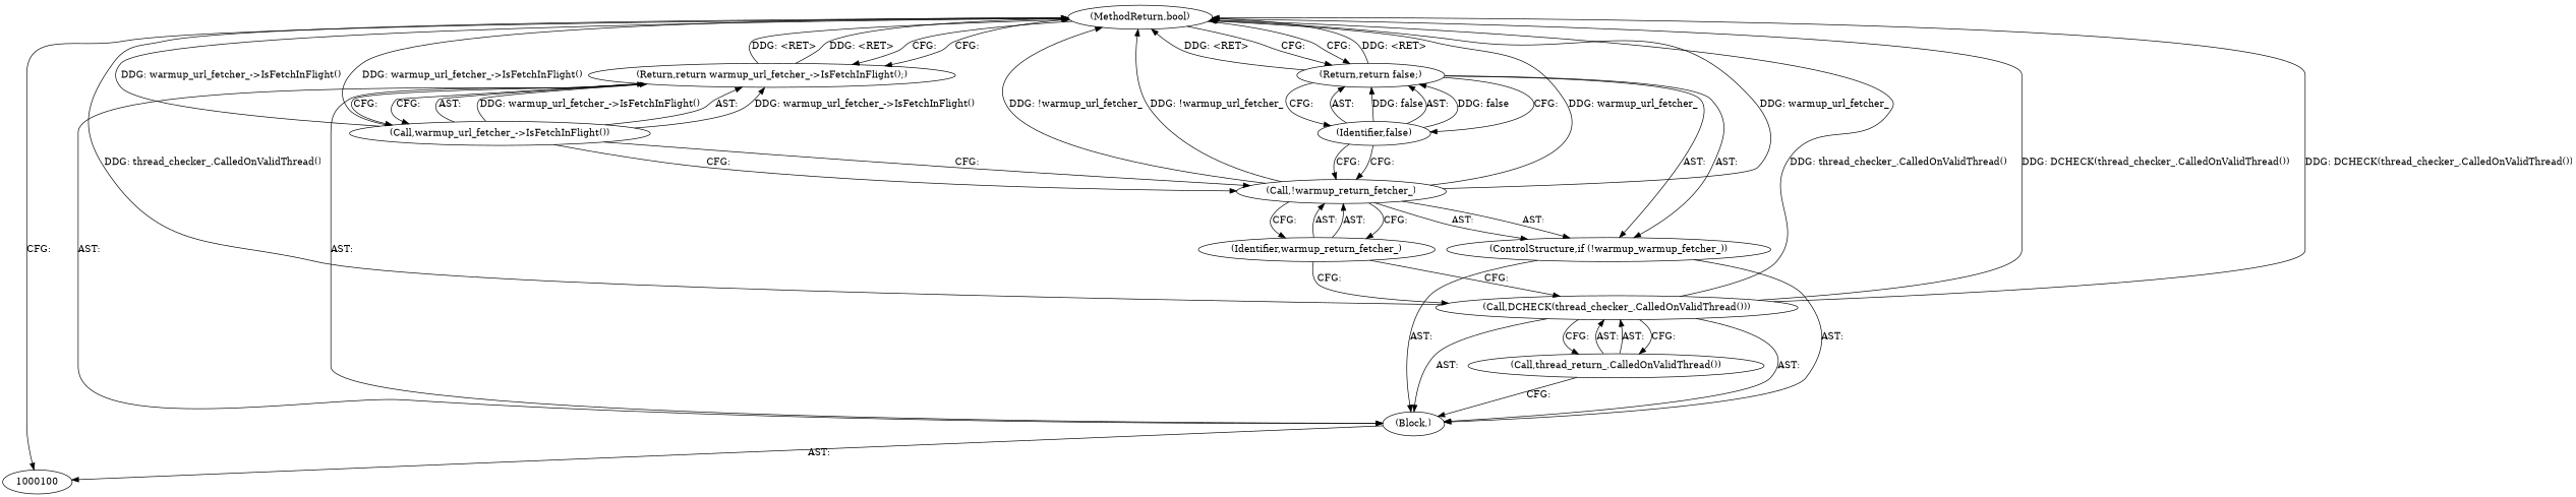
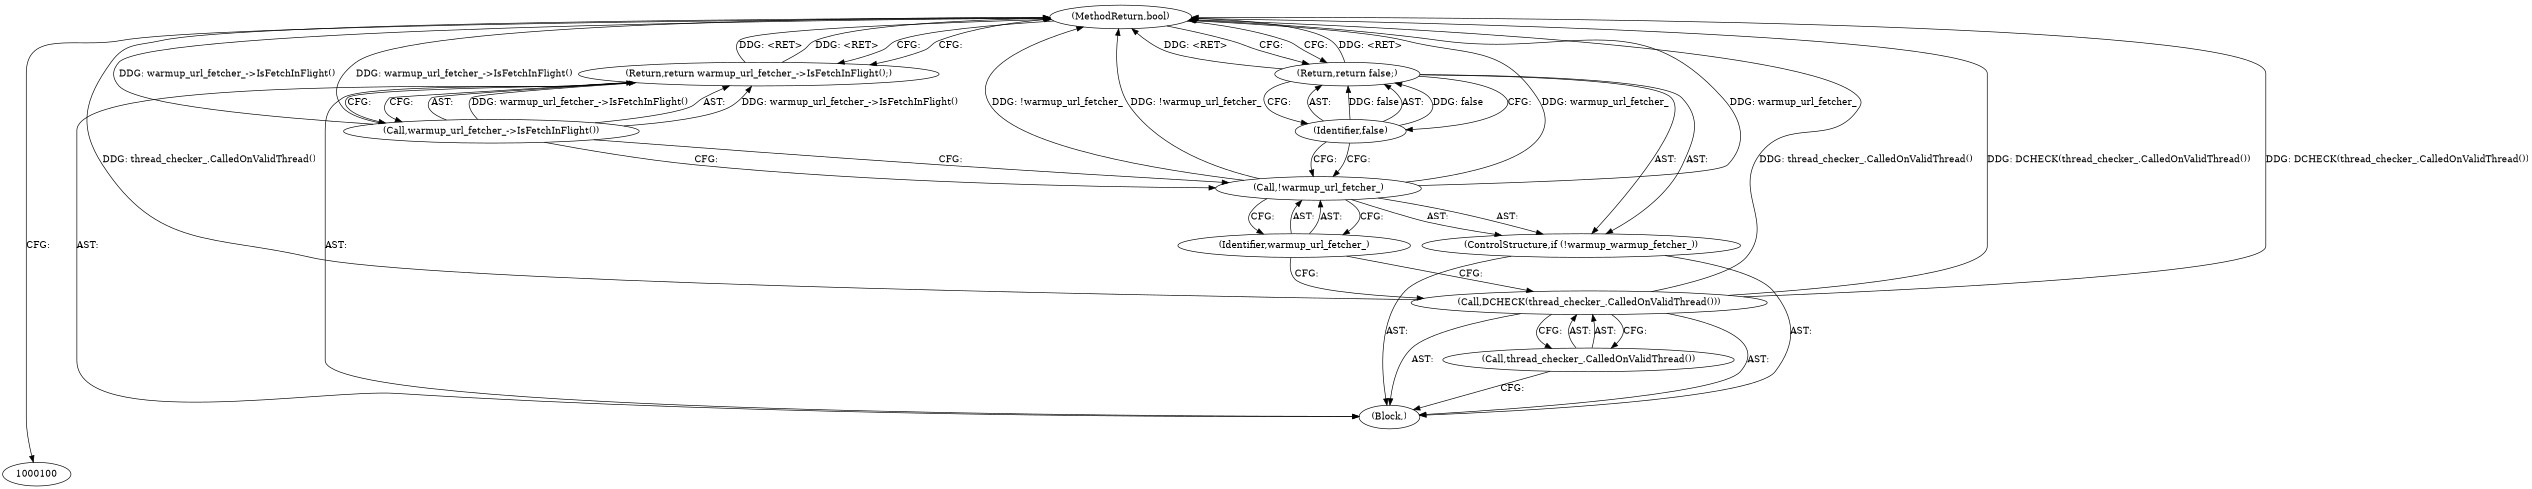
  digraph {
    n1 [label="(MethodReturn,bool)"]
    n2 [label="(Return,return false;)"]
    n3 [label="(Return,return warmup_url_fetcher_->IsFetchInFlight();)"]
    1000100
    n5 [label="(ControlStructure,if (!warmup_warmup_fetcher_))"]
    n6 [label="(Identifier,false)"]
    n7 [label="(Block,)"]
    n8 [label="(Call,warmup_url_fetcher_->IsFetchInFlight())"]
-   n9 [label="(Call,thread_return_.CalledOnValidThread())"]
+   n9 [label="(Call,thread_checker_.CalledOnValidThread())"]
    n10 [label="(Call,DCHECK(thread_checker_.CalledOnValidThread()))"]
-   n11 [label="(Call,!warmup_return_fetcher_)"]
-   n12 [label="(Identifier,warmup_return_fetcher_)"]
+   n11 [label="(Call,!warmup_url_fetcher_)"]
+   n12 [label="(Identifier,warmup_url_fetcher_)"]
    n1 -> n2 [label="CFG: "]
    n1 -> n2 [label="CFG: "]
    n1 -> n3 [label="CFG: "]
    n1 -> n3 [label="CFG: "]
    n1 -> 1000100 [label="CFG: "]
    n2 -> n1 [label="DDG: <RET>"]
    n2 -> n1 [label="DDG: <RET>"]
    n2 -> n5 [label="AST: "]
    n2 -> n5 [label="AST: "]
    n2 -> n6 [label="CFG: "]
    n2 -> n6 [label="CFG: "]
    n3 -> n1 [label="DDG: <RET>"]
    n3 -> n1 [label="DDG: <RET>"]
    n3 -> n7 [label="AST: "]
    n3 -> n7 [label="AST: "]
    n3 -> n8 [label="CFG: "]
    n3 -> n8 [label="CFG: "]
    n5 -> n7 [label="AST: "]
    n5 -> n7 [label="AST: "]
    n6 -> n2 [label="AST: "]
    n6 -> n2 [label="DDG: false"]
    n6 -> n2 [label="AST: "]
    n6 -> n2 [label="DDG: false"]
    n6 -> n11 [label="CFG: "]
    n6 -> n11 [label="CFG: "]
-   n7 -> 1000100 [label="AST: "]
    n8 -> n1 [label="DDG: warmup_url_fetcher_->IsFetchInFlight()"]
    n8 -> n1 [label="DDG: warmup_url_fetcher_->IsFetchInFlight()"]
    n8 -> n3 [label="AST: "]
    n8 -> n3 [label="DDG: warmup_url_fetcher_->IsFetchInFlight()"]
    n8 -> n3 [label="AST: "]
    n8 -> n3 [label="DDG: warmup_url_fetcher_->IsFetchInFlight()"]
    n8 -> n11 [label="CFG: "]
    n8 -> n11 [label="CFG: "]
    n9 -> n7 [label="CFG: "]
    n9 -> n10 [label="AST: "]
    n9 -> n10 [label="AST: "]
    n10 -> n1 [label="DDG: thread_checker_.CalledOnValidThread()"]
    n10 -> n1 [label="DDG: DCHECK(thread_checker_.CalledOnValidThread())"]
    n10 -> n1 [label="DDG: thread_checker_.CalledOnValidThread()"]
    n10 -> n1 [label="DDG: DCHECK(thread_checker_.CalledOnValidThread())"]
    n10 -> n7 [label="AST: "]
    n10 -> n7 [label="AST: "]
    n10 -> n9 [label="CFG: "]
    n10 -> n9 [label="CFG: "]
    n11 -> n1 [label="DDG: !warmup_url_fetcher_"]
    n11 -> n1 [label="DDG: warmup_url_fetcher_"]
    n11 -> n1 [label="DDG: !warmup_url_fetcher_"]
    n11 -> n1 [label="DDG: warmup_url_fetcher_"]
    n11 -> n5 [label="AST: "]
    n11 -> n5 [label="AST: "]
    n11 -> n12 [label="CFG: "]
    n11 -> n12 [label="CFG: "]
    n12 -> n10 [label="CFG: "]
    n12 -> n10 [label="CFG: "]
    n12 -> n11 [label="AST: "]
    n12 -> n11 [label="AST: "]
  }
